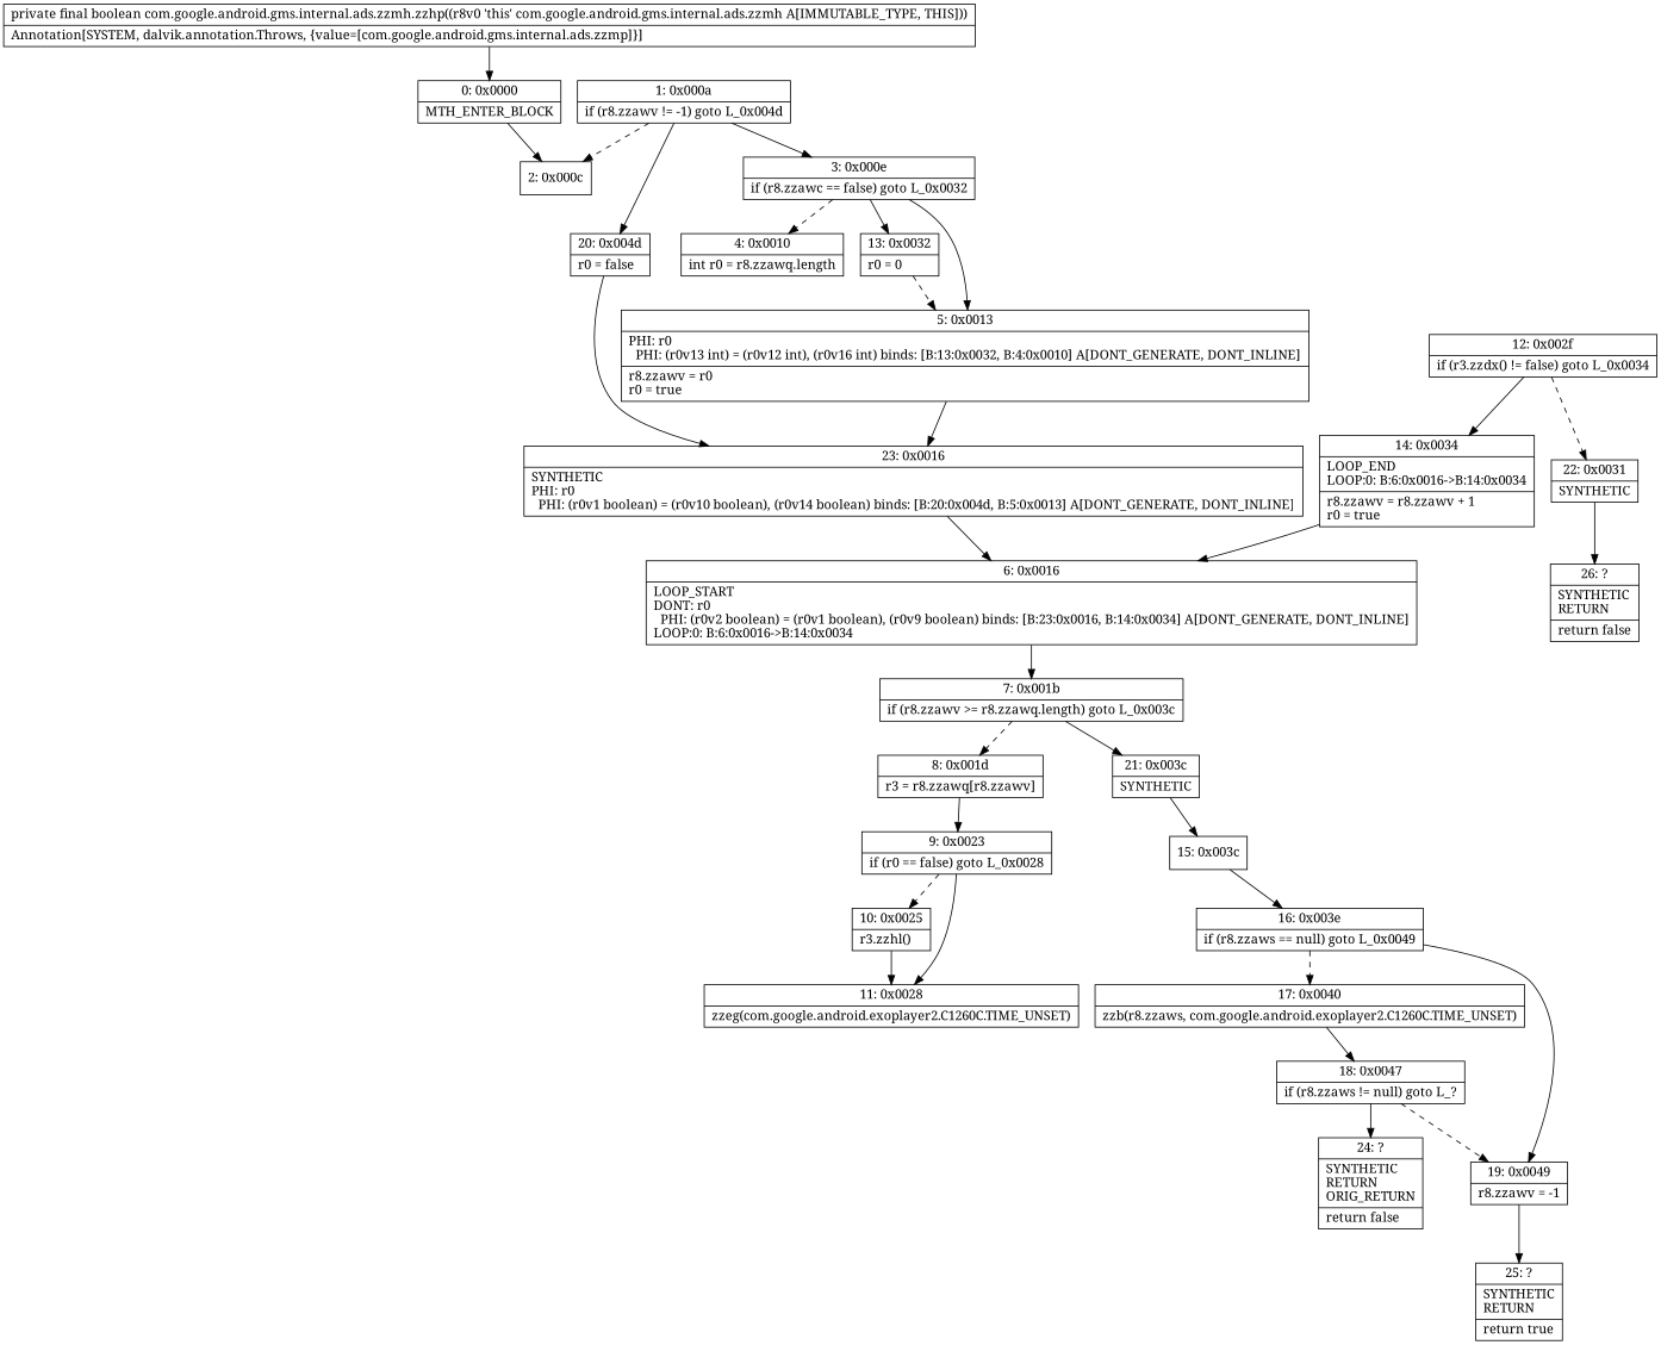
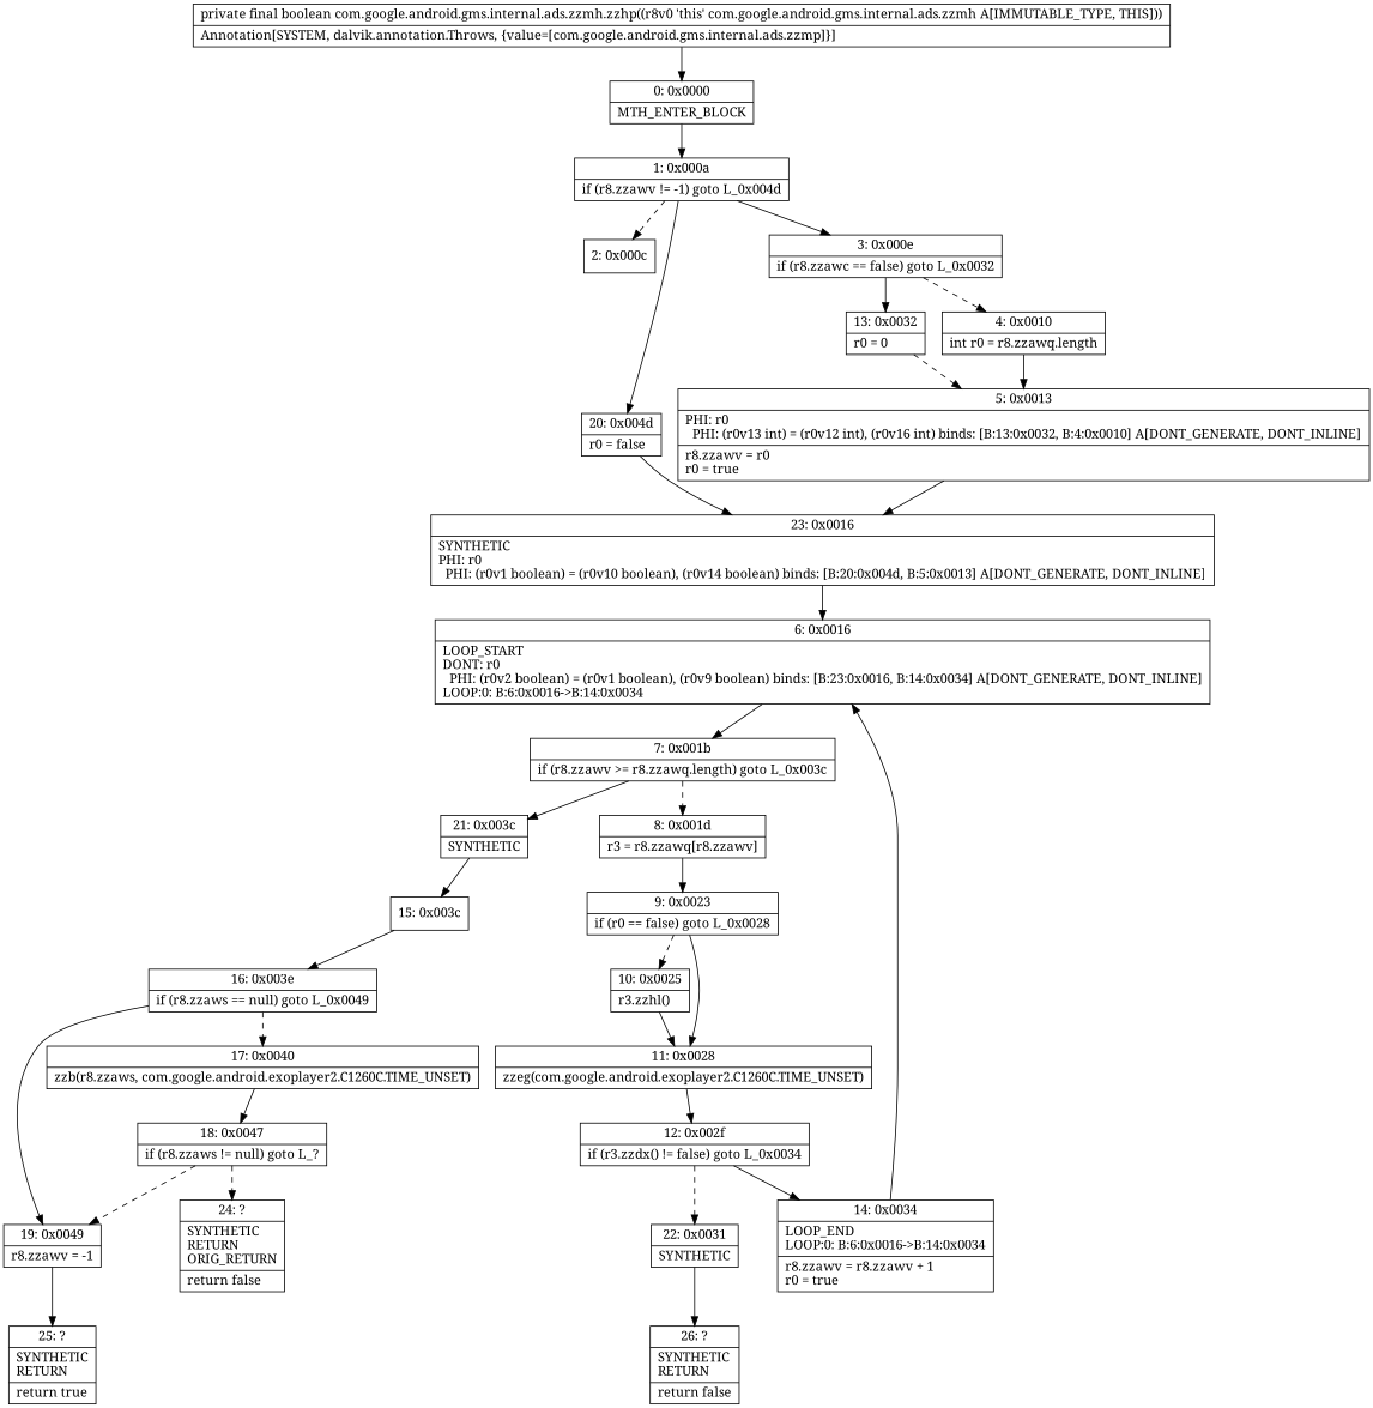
  digraph {
    fontname="Noto Serif"
    node [fontname="Noto Serif" shape=record]
    edge [fontname="Noto Serif"]
    n1 [label="{0\:\ 0x0000|MTH_ENTER_BLOCK\l}"]
    n2 [label="{1\:\ 0x000a|if (r8.zzawv != \-1) goto L_0x004d\l}"]
    n3 [label="{2\:\ 0x000c}"]
    n4 [label="{20\:\ 0x004d|r0 = false\l}"]
    n5 [label="{3\:\ 0x000e|if (r8.zzawc == false) goto L_0x0032\l}"]
    n6 [label="{23\:\ 0x0016|SYNTHETIC\lPHI: r0 \l  PHI: (r0v1 boolean) = (r0v10 boolean), (r0v14 boolean) binds: [B:20:0x004d, B:5:0x0013] A[DONT_GENERATE, DONT_INLINE]\l}"]
    n7 [label="{4\:\ 0x0010|int r0 = r8.zzawq.length\l}"]
    n8 [label="{13\:\ 0x0032|r0 = 0\l}"]
    n9 [label="{5\:\ 0x0013|PHI: r0 \l  PHI: (r0v13 int) = (r0v12 int), (r0v16 int) binds: [B:13:0x0032, B:4:0x0010] A[DONT_GENERATE, DONT_INLINE]\l|r8.zzawv = r0\lr0 = true\l}"]
    n10 [label="{6\:\ 0x0016|LOOP_START\lDONT: r0 \l  PHI: (r0v2 boolean) = (r0v1 boolean), (r0v9 boolean) binds: [B:23:0x0016, B:14:0x0034] A[DONT_GENERATE, DONT_INLINE]\lLOOP:0: B:6:0x0016\-\>B:14:0x0034\l}"]
    n11 [label="{7\:\ 0x001b|if (r8.zzawv \>= r8.zzawq.length) goto L_0x003c\l}"]
    n12 [label="{8\:\ 0x001d|r3 = r8.zzawq[r8.zzawv]\l}"]
    n13 [label="{21\:\ 0x003c|SYNTHETIC\l}"]
    n14 [label="{9\:\ 0x0023|if (r0 == false) goto L_0x0028\l}"]
    n15 [label="{15\:\ 0x003c}"]
    n16 [label="{10\:\ 0x0025|r3.zzhl()\l}"]
    n17 [label="{11\:\ 0x0028|zzeg(com.google.android.exoplayer2.C1260C.TIME_UNSET)\l}"]
    n18 [label="{12\:\ 0x002f|if (r3.zzdx() != false) goto L_0x0034\l}"]
    n19 [label="{14\:\ 0x0034|LOOP_END\lLOOP:0: B:6:0x0016\-\>B:14:0x0034\l|r8.zzawv = r8.zzawv + 1\lr0 = true\l}"]
    n20 [label="{22\:\ 0x0031|SYNTHETIC\l}"]
    n21 [label="{26\:\ ?|SYNTHETIC\lRETURN\l|return false\l}"]
    n22 [label="{16\:\ 0x003e|if (r8.zzaws == null) goto L_0x0049\l}"]
    n23 [label="{17\:\ 0x0040|zzb(r8.zzaws, com.google.android.exoplayer2.C1260C.TIME_UNSET)\l}"]
    n24 [label="{19\:\ 0x0049|r8.zzawv = \-1\l}"]
    n25 [label="{18\:\ 0x0047|if (r8.zzaws != null) goto L_?\l}"]
    n26 [label="{25\:\ ?|SYNTHETIC\lRETURN\l|return true\l}"]
    n27 [label="{24\:\ ?|SYNTHETIC\lRETURN\lORIG_RETURN\l|return false\l}"]
    n28 [label="{private final boolean com.google.android.gms.internal.ads.zzmh.zzhp((r8v0 'this' com.google.android.gms.internal.ads.zzmh A[IMMUTABLE_TYPE, THIS]))  | Annotation[SYSTEM, dalvik.annotation.Throws, \{value=[com.google.android.gms.internal.ads.zzmp]\}]\l}"]
-   n1 -> n3
+   n1 -> n2
    n2 -> n3 [style=dashed]
    n2 -> n4
    n2 -> n5
    n4 -> n6
    n5 -> n7 [style=dashed]
    n5 -> n8
    n6 -> n10
-   n5 -> n9
+   n7 -> n9
    n8 -> n9 [style=dashed]
    n9 -> n6
    n10 -> n11
    n11 -> n12 [style=dashed]
    n11 -> n13
    n12 -> n14
    n13 -> n15
    n14 -> n16 [style=dashed]
    n14 -> n17
    n15 -> n22
    n16 -> n17
+   n17 -> n18
    n18 -> n19
    n18 -> n20 [style=dashed]
    n19 -> n10
    n20 -> n21
    n22 -> n23 [style=dashed]
    n22 -> n24
    n23 -> n25
    n24 -> n26
    n25 -> n24 [style=dashed]
-   n25 -> n27
+   n25 -> n27 [style=dashed]
    n28 -> n1
  }
